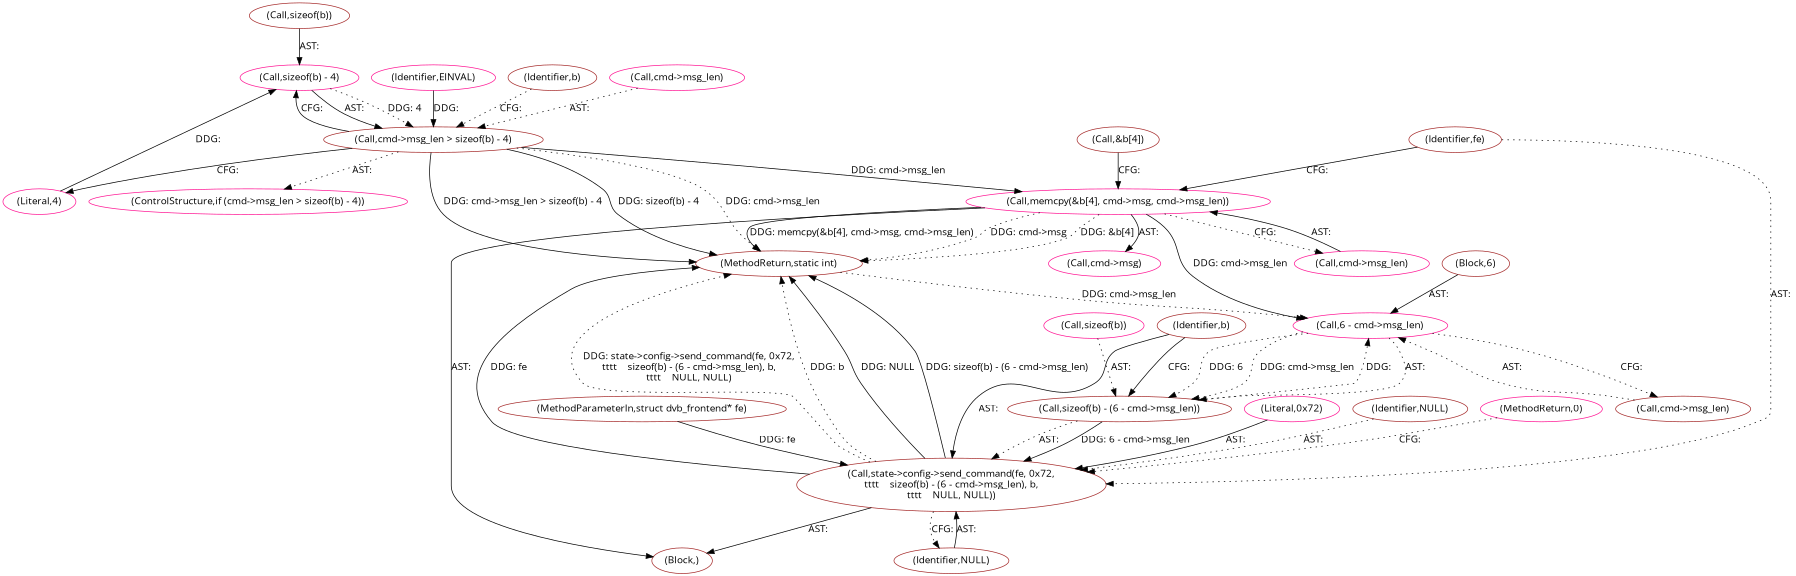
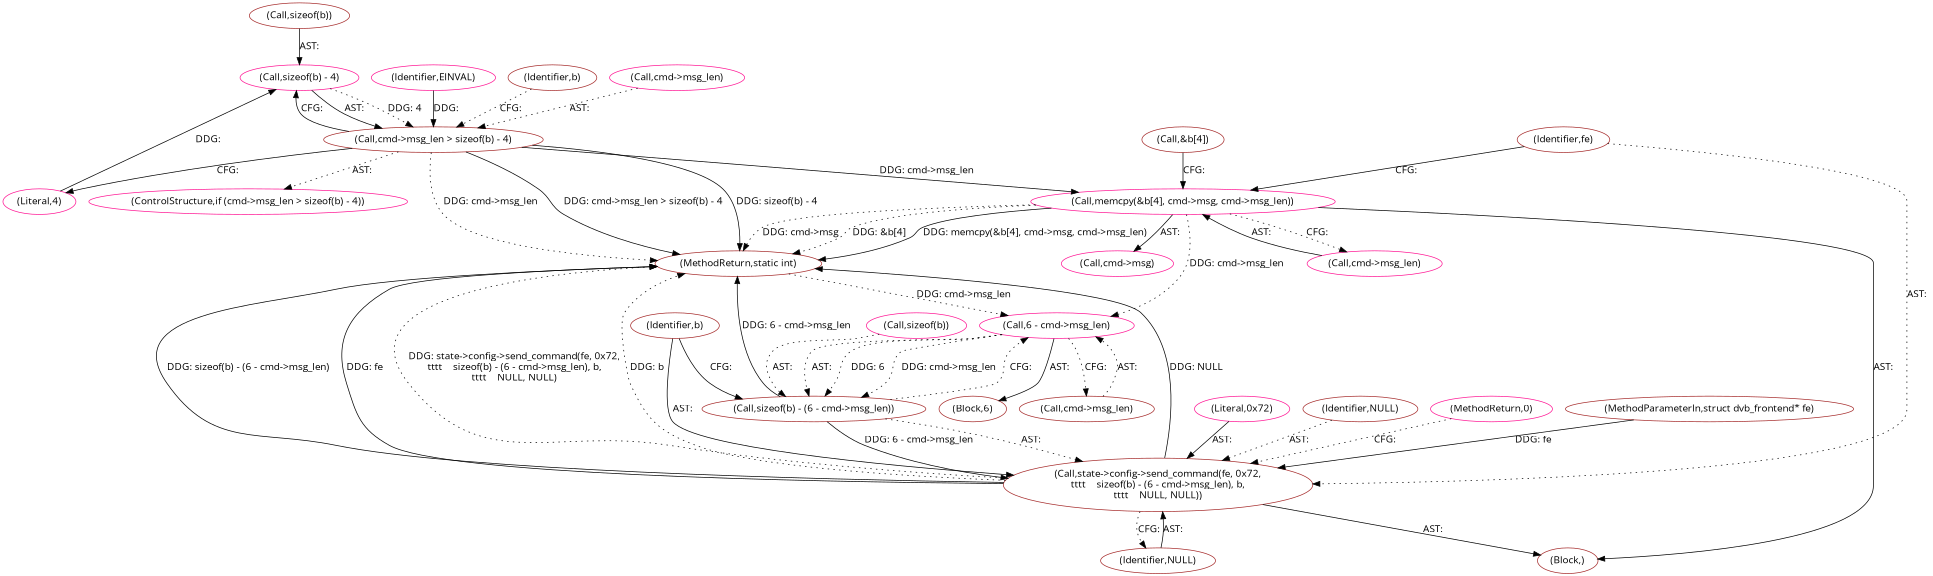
  digraph {
    fontname="Open Sans"
    node [color=brown fontname="Open Sans"]
    edge [fontname="Open Sans" style=solid]
    n1 [color=deeppink label="(Call,sizeof(b) - 4)"]
    n2 [label="(Call,cmd->msg_len > sizeof(b) - 4)"]
    n3 [color=deeppink label="(Literal,4)"]
    n4 [color=deeppink label="(Call,memcpy(&b[4], cmd->msg, cmd->msg_len))"]
    n5 [label="(MethodReturn,static int)"]
    n6 [color=deeppink label="(ControlStructure,if (cmd->msg_len > sizeof(b) - 4))"]
    n7 [color=deeppink label="(Call,6 - cmd->msg_len)"]
    n8 [color=deeppink label="(Call,cmd->msg_len)"]
    n9 [label="(Block,)"]
    n10 [color=deeppink label="(Call,cmd->msg)"]
    n11 [label="(Call,sizeof(b) - (6 - cmd->msg_len))"]
    n12 [label="(Call,cmd->msg_len)"]
    n13 [label="(Call,state->config->send_command(fe, 0x72,\n\t\t\t\t    sizeof(b) - (6 - cmd->msg_len), b,\n\t\t\t\t    NULL, NULL))"]
    n14 [label="(Identifier,NULL)"]
    n15 [color=deeppink label="(MethodReturn,0)"]
    n16 [label="(Call,sizeof(b))"]
    n17 [label="(MethodParameterIn,struct dvb_frontend* fe)"]
    n18 [label="(Block,6)"]
    n19 [color=deeppink label="(Call,sizeof(b))"]
    n20 [color=deeppink label="(Identifier,EINVAL)"]
    n21 [label="(Call,&b[4])"]
    n22 [label="(Identifier,fe)"]
    n23 [color=deeppink label="(Literal,0x72)"]
    n24 [color=deeppink label="(Call,cmd->msg_len)"]
    n25 [label="(Identifier,NULL)"]
    n26 [label="(Identifier,b)"]
    n27 [label="(Identifier,b)"]
    n1 -> n2 [label="AST: "]
    n1 -> n2 [label="DDG: 4" style=dotted]
    n2 -> n1 [label="CFG: "]
    n2 -> n3 [label="CFG: "]
    n2 -> n4 [label="DDG: cmd->msg_len"]
    n2 -> n5 [label="DDG: cmd->msg_len" style=dotted]
    n2 -> n5 [label="DDG: cmd->msg_len > sizeof(b) - 4"]
    n2 -> n5 [label="DDG: sizeof(b) - 4"]
    n2 -> n6 [label="AST: " style=dotted]
    n3 -> n1 [label="DDG: "]
    n4 -> n5 [label="DDG: memcpy(&b[4], cmd->msg, cmd->msg_len)"]
    n4 -> n5 [label="DDG: cmd->msg" style=dotted]
    n4 -> n5 [label="DDG: &b[4]" style=dotted]
-   n4 -> n7 [label="DDG: cmd->msg_len"]
+   n4 -> n7 [label="DDG: cmd->msg_len" style=dotted]
    n4 -> n8 [label="CFG: " style=dotted]
    n4 -> n9 [label="AST: "]
    n4 -> n10 [label="AST: "]
    n5 -> n7 [label="DDG: cmd->msg_len" style=dotted]
    n7 -> n11 [label="AST: " style=dotted]
    n7 -> n11 [label="DDG: 6" style=dotted]
    n7 -> n11 [label="DDG: cmd->msg_len" style=dotted]
    n7 -> n12 [label="CFG: " style=dotted]
    n8 -> n4 [label="AST: "]
-   n11 -> n7 [label="DDG: " style=dotted]
+   n11 -> n5 [label="DDG: 6 - cmd->msg_len"]
+   n11 -> n7 [label="CFG: " style=dotted]
    n11 -> n13 [label="AST: " style=dotted]
    n11 -> n13 [label="DDG: 6 - cmd->msg_len"]
    n12 -> n7 [label="AST: " style=dotted]
    n13 -> n5 [label="DDG: b" style=dotted]
    n13 -> n5 [label="DDG: NULL"]
    n13 -> n5 [label="DDG: sizeof(b) - (6 - cmd->msg_len)"]
    n13 -> n5 [label="DDG: fe"]
    n13 -> n5 [label="DDG: state->config->send_command(fe, 0x72,\n\t\t\t\t    sizeof(b) - (6 - cmd->msg_len), b,\n\t\t\t\t    NULL, NULL)" style=dotted]
    n13 -> n9 [label="AST: "]
    n13 -> n14 [label="CFG: " style=dotted]
    n14 -> n13 [label="AST: "]
    n15 -> n13 [label="CFG: " style=dotted]
    n16 -> n1 [label="AST: "]
    n17 -> n13 [label="DDG: fe"]
-   n18 -> n7 [label="AST: "]
+   n7 -> n18 [label="AST: "]
    n19 -> n11 [label="AST: " style=dotted]
    n20 -> n2 [label="DDG: "]
    n21 -> n4 [label="CFG: "]
    n22 -> n4 [label="CFG: "]
    n22 -> n13 [label="AST: " style=dotted]
    n23 -> n13 [label="AST: "]
    n24 -> n2 [label="AST: " style=dotted]
    n25 -> n13 [label="AST: " style=dotted]
    n26 -> n2 [label="CFG: " style=dotted]
    n27 -> n11 [label="CFG: "]
    n27 -> n13 [label="AST: "]
  }
